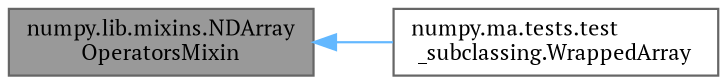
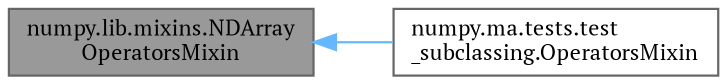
  digraph {
    rankdir=LR
    fontname="PT Serif"
    node [color=gray40 fontname="PT Serif" fontsize=10 shape=box style=filled]
    n1 [fillcolor=grey60 fontcolor=black height=0.2 label="numpy.lib.mixins.NDArray\lOperatorsMixin" width=0.4]
-   n2 [fillcolor=white height=0.2 label="numpy.ma.tests.test\l_subclassing.WrappedArray" width=0.4]
+   n2 [fillcolor=white height=0.2 label="numpy.ma.tests.test\l_subclassing.OperatorsMixin" width=0.4]
    n1 -> n2 [color=steelblue1 dir=back fontname="PT Serif" fontsize=10 labelfontname=Helvetica labelfontsize=10 style=solid]
  }
